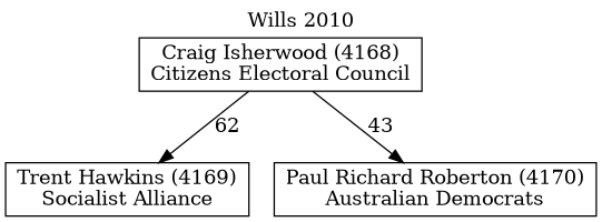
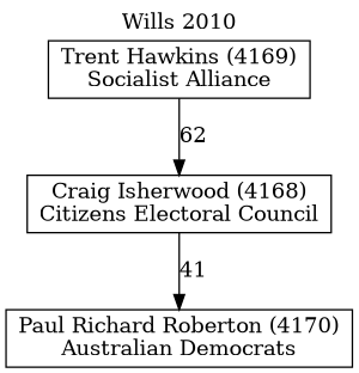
  digraph {
    fontname="DejaVu Serif"
    label="Wills 2010"
    labelloc=t
    mclimit=10
    node [fontname="DejaVu Serif" shape=box]
    edge [fontname="DejaVu Serif"]
    n1 [label="Trent Hawkins (4169)\nSocialist Alliance"]
    n2 [label="Paul Richard Roberton (4170)\nAustralian Democrats"]
    n3 [label="Craig Isherwood (4168)\nCitizens Electoral Council"]
-   n3 -> n1 [label=62]
-   n3 -> n2 [label=43]
+   n1 -> n3 [label=62]
+   n3 -> n2 [label=41]
  }
